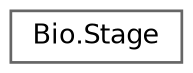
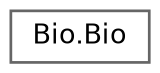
  digraph {
    rankdir=TB
-   n1 [color=grey40 fillcolor=white fontname=Helvetica fontsize=10 height=0.2 label="Bio.Stage" shape=box style=filled width=0.4]
+   n1 [color=grey40 fillcolor=white fontname=Helvetica fontsize=10 height=0.2 label="Bio.Bio" shape=box style=filled width=0.4]
  }
